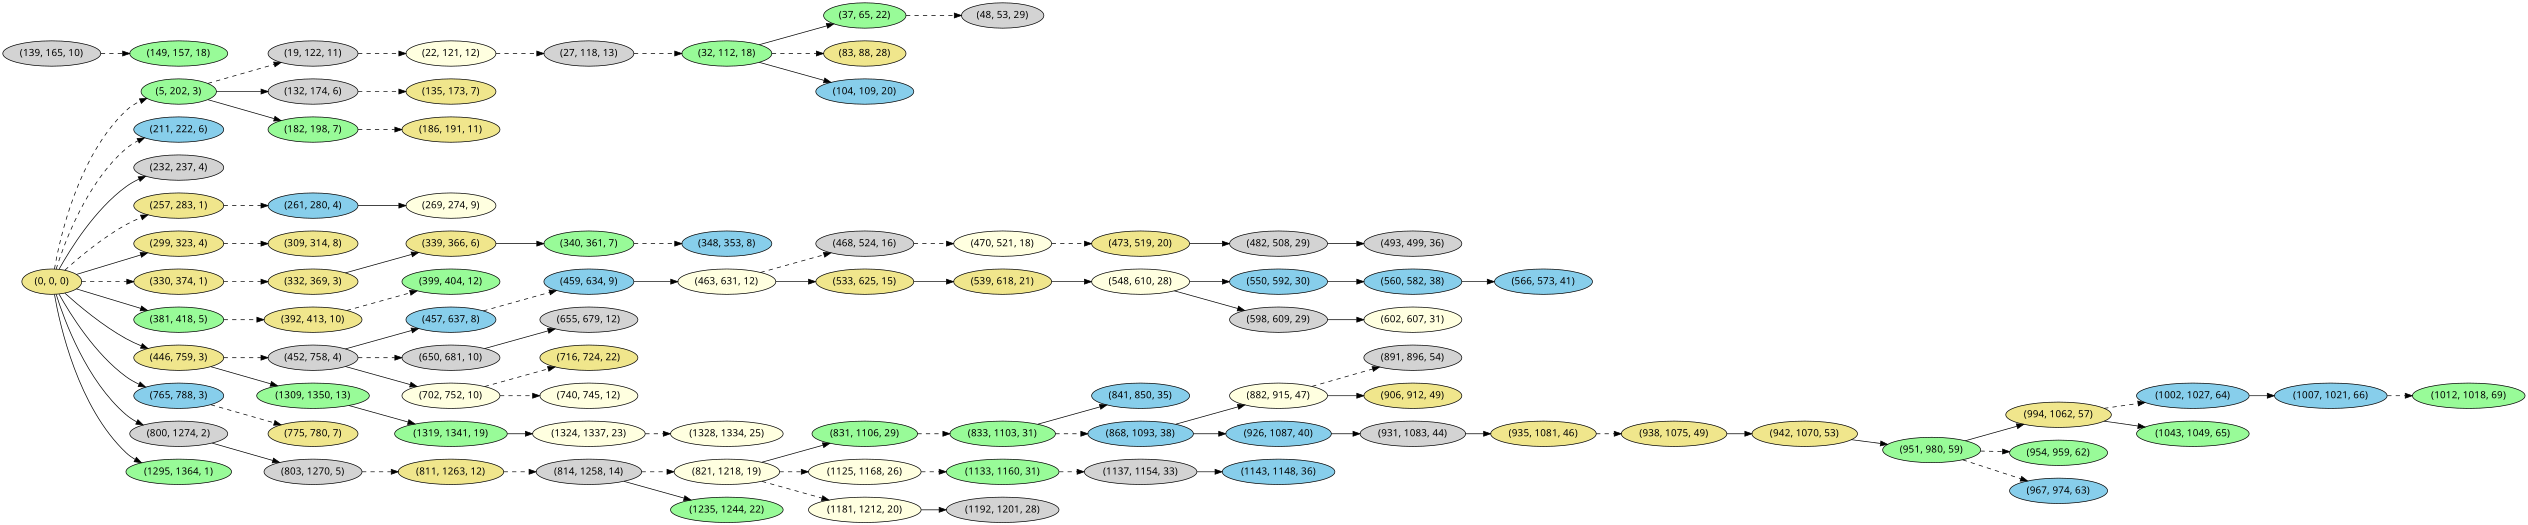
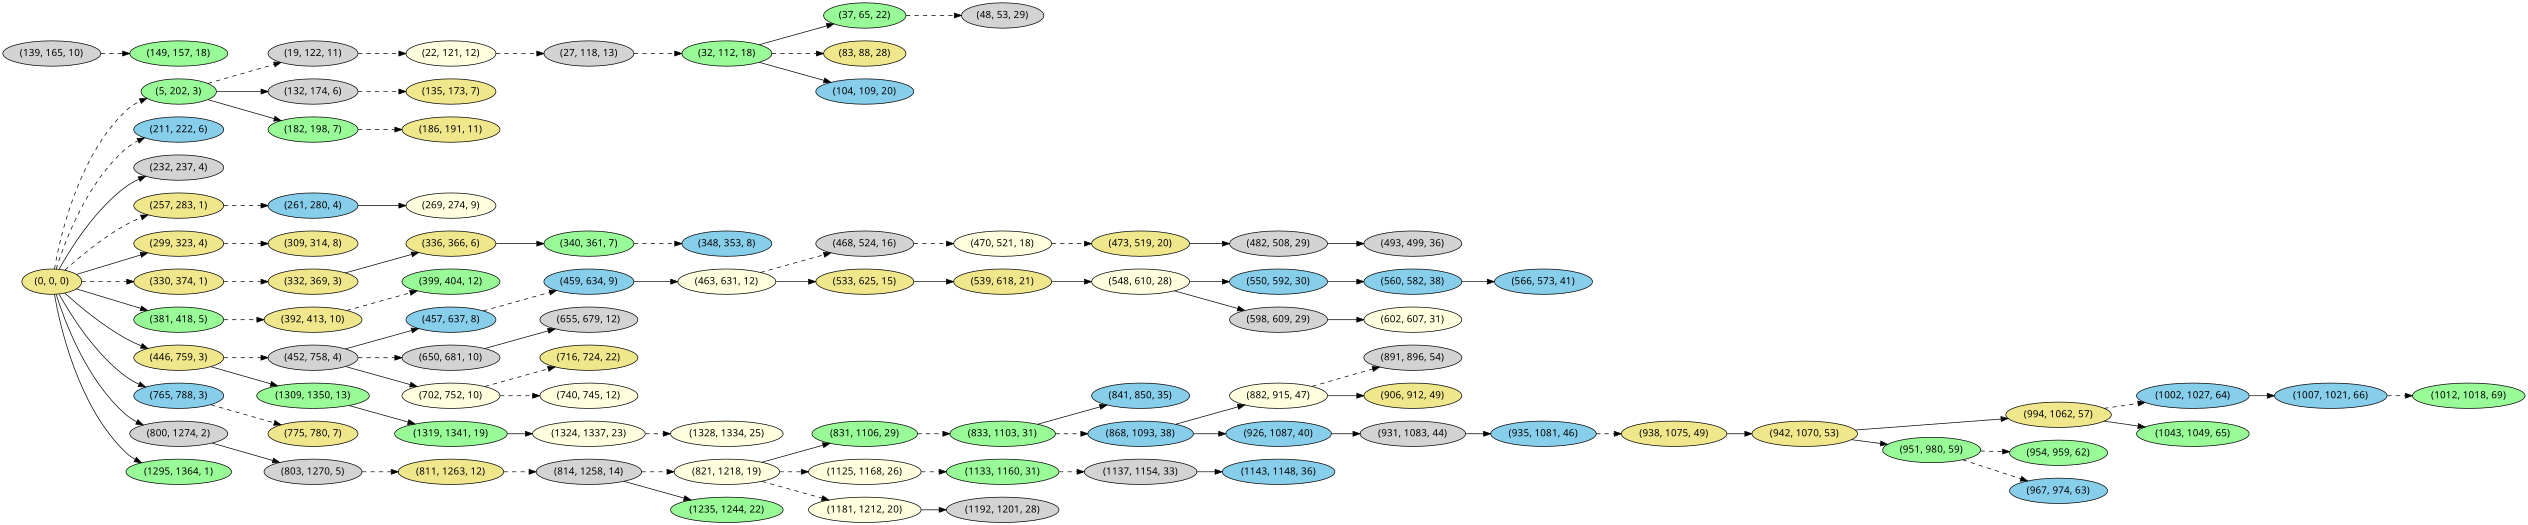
  digraph {
    fontname="Noto Sans"
    rankdir=LR
    node [fillcolor=khaki fontname="Noto Sans" style=filled]
    edge [fontname="Noto Sans" style=solid]
    "(5, 202, 3)" [fillcolor=palegreen]
    "(0, 0, 0)"
    "(211, 222, 6)" [fillcolor=skyblue]
    "(232, 237, 4)" [fillcolor=lightgrey]
    "(257, 283, 1)"
    "(299, 323, 4)"
    "(330, 374, 1)"
    "(381, 418, 5)" [fillcolor=palegreen]
    "(446, 759, 3)"
    "(765, 788, 3)" [fillcolor=skyblue]
    "(800, 1274, 2)" [fillcolor=lightgrey]
    "(1295, 1364, 1)" [fillcolor=palegreen]
    "(19, 122, 11)" [fillcolor=lightgrey]
    "(132, 174, 6)" [fillcolor=lightgrey]
    "(182, 198, 7)" [fillcolor=palegreen]
    "(261, 280, 4)" [fillcolor=skyblue]
    "(309, 314, 8)"
    "(332, 369, 3)"
    "(392, 413, 10)"
    "(452, 758, 4)" [fillcolor=lightgrey]
    "(1309, 1350, 13)" [fillcolor=palegreen]
    "(775, 780, 7)"
    "(803, 1270, 5)" [fillcolor=lightgrey]
    "(22, 121, 12)" [fillcolor=lightyellow]
    "(135, 173, 7)"
    "(186, 191, 11)"
    "(27, 118, 13)" [fillcolor=lightgrey]
    "(32, 112, 18)" [fillcolor=palegreen]
    "(37, 65, 22)" [fillcolor=palegreen]
    "(83, 88, 28)"
    "(104, 109, 20)" [fillcolor=skyblue]
    "(48, 53, 29)" [fillcolor=lightgrey]
    "(139, 165, 10)" [fillcolor=lightgrey]
    "(149, 157, 18)" [fillcolor=palegreen]
    "(269, 274, 9)" [fillcolor=lightyellow]
-   "(336, 366, 6)" [label="(339, 366, 6)"]
+   "(336, 366, 6)"
    "(340, 361, 7)" [fillcolor=palegreen]
    "(348, 353, 8)" [fillcolor=skyblue]
    "(399, 404, 12)" [fillcolor=palegreen]
    "(457, 637, 8)" [fillcolor=skyblue]
    "(650, 681, 10)" [fillcolor=lightgrey]
    "(702, 752, 10)" [fillcolor=lightyellow]
    "(459, 634, 9)" [fillcolor=skyblue]
    "(655, 679, 12)" [fillcolor=lightgrey]
    "(716, 724, 22)"
    "(740, 745, 12)" [fillcolor=lightyellow]
    "(463, 631, 12)" [fillcolor=lightyellow]
    "(468, 524, 16)" [fillcolor=lightgrey]
    "(533, 625, 15)"
    "(470, 521, 18)" [fillcolor=lightyellow]
    "(539, 618, 21)"
    "(473, 519, 20)"
    "(482, 508, 29)" [fillcolor=lightgrey]
    "(493, 499, 36)" [fillcolor=lightgrey]
    "(548, 610, 28)" [fillcolor=lightyellow]
    "(550, 592, 30)" [fillcolor=skyblue]
    "(598, 609, 29)" [fillcolor=lightgrey]
    "(560, 582, 38)" [fillcolor=skyblue]
    "(602, 607, 31)" [fillcolor=lightyellow]
    "(566, 573, 41)" [fillcolor=skyblue]
    "(811, 1263, 12)"
    "(814, 1258, 14)" [fillcolor=lightgrey]
    "(821, 1218, 19)" [fillcolor=lightyellow]
    "(1235, 1244, 22)" [fillcolor=palegreen]
    "(831, 1106, 29)" [fillcolor=palegreen]
    "(1125, 1168, 26)" [fillcolor=lightyellow]
    "(1181, 1212, 20)" [fillcolor=lightyellow]
    "(833, 1103, 31)" [fillcolor=palegreen]
    "(1133, 1160, 31)" [fillcolor=palegreen]
    "(1192, 1201, 28)" [fillcolor=lightgrey]
    "(841, 850, 35)" [fillcolor=skyblue]
    "(868, 1093, 38)" [fillcolor=skyblue]
    "(882, 915, 47)" [fillcolor=lightyellow]
    "(926, 1087, 40)" [fillcolor=skyblue]
    "(891, 896, 54)" [fillcolor=lightgrey]
    "(906, 912, 49)"
    "(931, 1083, 44)" [fillcolor=lightgrey]
-   "(935, 1081, 46)"
+   "(935, 1081, 46)" [fillcolor=skyblue]
    "(938, 1075, 49)"
    "(942, 1070, 53)"
    "(951, 980, 59)" [fillcolor=palegreen]
    "(994, 1062, 57)"
    "(954, 959, 62)" [fillcolor=palegreen]
    "(967, 974, 63)" [fillcolor=skyblue]
    "(1002, 1027, 64)" [fillcolor=skyblue]
    "(1043, 1049, 65)" [fillcolor=palegreen]
    "(1007, 1021, 66)" [fillcolor=skyblue]
    "(1012, 1018, 69)" [fillcolor=palegreen]
    "(1137, 1154, 33)" [fillcolor=lightgrey]
    "(1143, 1148, 36)" [fillcolor=skyblue]
    "(1319, 1341, 19)" [fillcolor=palegreen]
    "(1324, 1337, 23)" [fillcolor=lightyellow]
    "(1328, 1334, 25)" [fillcolor=lightyellow]
    "(5, 202, 3)" -> "(19, 122, 11)" [style=dashed]
    "(5, 202, 3)" -> "(132, 174, 6)"
    "(5, 202, 3)" -> "(182, 198, 7)"
    "(0, 0, 0)" -> "(5, 202, 3)" [style=dashed]
    "(0, 0, 0)" -> "(211, 222, 6)" [style=dashed]
    "(0, 0, 0)" -> "(232, 237, 4)"
    "(0, 0, 0)" -> "(257, 283, 1)" [style=dashed]
    "(0, 0, 0)" -> "(299, 323, 4)"
    "(0, 0, 0)" -> "(330, 374, 1)" [style=dashed]
    "(0, 0, 0)" -> "(381, 418, 5)"
    "(0, 0, 0)" -> "(446, 759, 3)"
    "(0, 0, 0)" -> "(765, 788, 3)"
    "(0, 0, 0)" -> "(800, 1274, 2)"
    "(0, 0, 0)" -> "(1295, 1364, 1)"
    "(257, 283, 1)" -> "(261, 280, 4)" [style=dashed]
    "(299, 323, 4)" -> "(309, 314, 8)" [style=dashed]
    "(330, 374, 1)" -> "(332, 369, 3)" [style=dashed]
    "(381, 418, 5)" -> "(392, 413, 10)" [style=dashed]
    "(446, 759, 3)" -> "(452, 758, 4)" [style=dashed]
    "(446, 759, 3)" -> "(1309, 1350, 13)"
    "(765, 788, 3)" -> "(775, 780, 7)" [style=dashed]
    "(800, 1274, 2)" -> "(803, 1270, 5)"
    "(19, 122, 11)" -> "(22, 121, 12)" [style=dashed]
    "(132, 174, 6)" -> "(135, 173, 7)" [style=dashed]
    "(182, 198, 7)" -> "(186, 191, 11)" [style=dashed]
    "(261, 280, 4)" -> "(269, 274, 9)"
    "(332, 369, 3)" -> "(336, 366, 6)"
    "(392, 413, 10)" -> "(399, 404, 12)" [style=dashed]
    "(452, 758, 4)" -> "(457, 637, 8)"
    "(452, 758, 4)" -> "(650, 681, 10)" [style=dashed]
    "(452, 758, 4)" -> "(702, 752, 10)"
    "(1309, 1350, 13)" -> "(1319, 1341, 19)"
    "(803, 1270, 5)" -> "(811, 1263, 12)" [style=dashed]
    "(22, 121, 12)" -> "(27, 118, 13)" [style=dashed]
    "(27, 118, 13)" -> "(32, 112, 18)" [style=dashed]
    "(32, 112, 18)" -> "(37, 65, 22)"
    "(32, 112, 18)" -> "(83, 88, 28)" [style=dashed]
    "(32, 112, 18)" -> "(104, 109, 20)"
    "(37, 65, 22)" -> "(48, 53, 29)" [style=dashed]
    "(139, 165, 10)" -> "(149, 157, 18)" [style=dashed]
    "(336, 366, 6)" -> "(340, 361, 7)"
    "(340, 361, 7)" -> "(348, 353, 8)" [style=dashed]
    "(457, 637, 8)" -> "(459, 634, 9)" [style=dashed]
    "(650, 681, 10)" -> "(655, 679, 12)"
    "(702, 752, 10)" -> "(716, 724, 22)" [style=dashed]
    "(702, 752, 10)" -> "(740, 745, 12)" [style=dashed]
    "(459, 634, 9)" -> "(463, 631, 12)"
    "(463, 631, 12)" -> "(468, 524, 16)" [style=dashed]
    "(463, 631, 12)" -> "(533, 625, 15)"
    "(468, 524, 16)" -> "(470, 521, 18)" [style=dashed]
    "(533, 625, 15)" -> "(539, 618, 21)"
    "(470, 521, 18)" -> "(473, 519, 20)" [style=dashed]
    "(539, 618, 21)" -> "(548, 610, 28)"
    "(473, 519, 20)" -> "(482, 508, 29)"
    "(482, 508, 29)" -> "(493, 499, 36)"
    "(548, 610, 28)" -> "(550, 592, 30)"
    "(548, 610, 28)" -> "(598, 609, 29)"
    "(550, 592, 30)" -> "(560, 582, 38)"
    "(598, 609, 29)" -> "(602, 607, 31)"
    "(560, 582, 38)" -> "(566, 573, 41)"
    "(811, 1263, 12)" -> "(814, 1258, 14)" [style=dashed]
    "(814, 1258, 14)" -> "(821, 1218, 19)" [style=dashed]
    "(814, 1258, 14)" -> "(1235, 1244, 22)"
    "(821, 1218, 19)" -> "(831, 1106, 29)"
    "(821, 1218, 19)" -> "(1125, 1168, 26)" [style=dashed]
    "(821, 1218, 19)" -> "(1181, 1212, 20)" [style=dashed]
    "(831, 1106, 29)" -> "(833, 1103, 31)" [style=dashed]
    "(1125, 1168, 26)" -> "(1133, 1160, 31)" [style=dashed]
    "(1181, 1212, 20)" -> "(1192, 1201, 28)"
    "(833, 1103, 31)" -> "(841, 850, 35)"
    "(833, 1103, 31)" -> "(868, 1093, 38)" [style=dashed]
    "(1133, 1160, 31)" -> "(1137, 1154, 33)" [style=dashed]
    "(868, 1093, 38)" -> "(882, 915, 47)"
    "(868, 1093, 38)" -> "(926, 1087, 40)"
    "(882, 915, 47)" -> "(891, 896, 54)" [style=dashed]
    "(882, 915, 47)" -> "(906, 912, 49)"
    "(926, 1087, 40)" -> "(931, 1083, 44)"
    "(931, 1083, 44)" -> "(935, 1081, 46)"
    "(935, 1081, 46)" -> "(938, 1075, 49)" [style=dashed]
    "(938, 1075, 49)" -> "(942, 1070, 53)"
    "(942, 1070, 53)" -> "(951, 980, 59)"
-   "(951, 980, 59)" -> "(994, 1062, 57)"
+   "(942, 1070, 53)" -> "(994, 1062, 57)"
    "(951, 980, 59)" -> "(954, 959, 62)" [style=dashed]
    "(951, 980, 59)" -> "(967, 974, 63)" [style=dashed]
    "(994, 1062, 57)" -> "(1002, 1027, 64)" [style=dashed]
    "(994, 1062, 57)" -> "(1043, 1049, 65)"
    "(1002, 1027, 64)" -> "(1007, 1021, 66)"
    "(1007, 1021, 66)" -> "(1012, 1018, 69)" [style=dashed]
    "(1137, 1154, 33)" -> "(1143, 1148, 36)"
    "(1319, 1341, 19)" -> "(1324, 1337, 23)"
    "(1324, 1337, 23)" -> "(1328, 1334, 25)" [style=dashed]
  }
